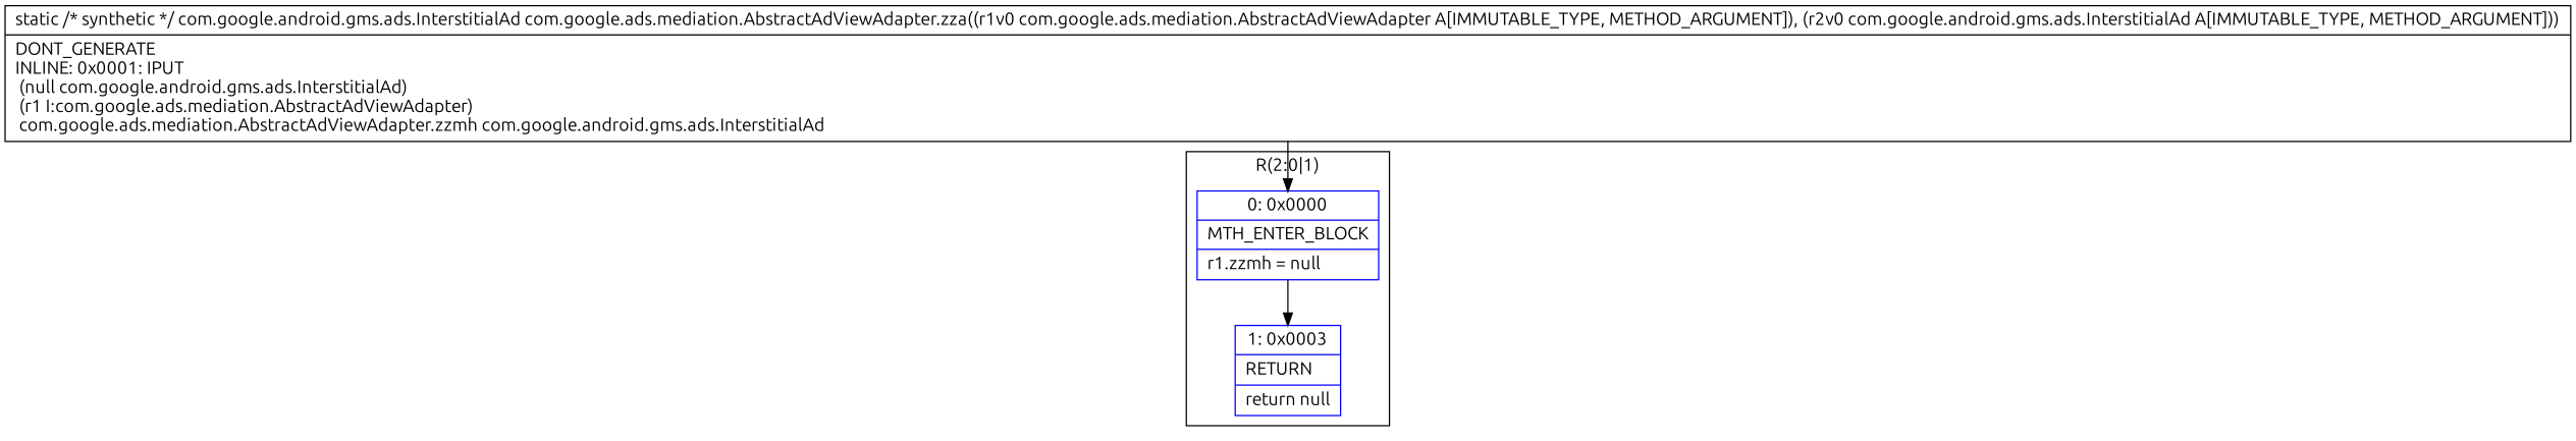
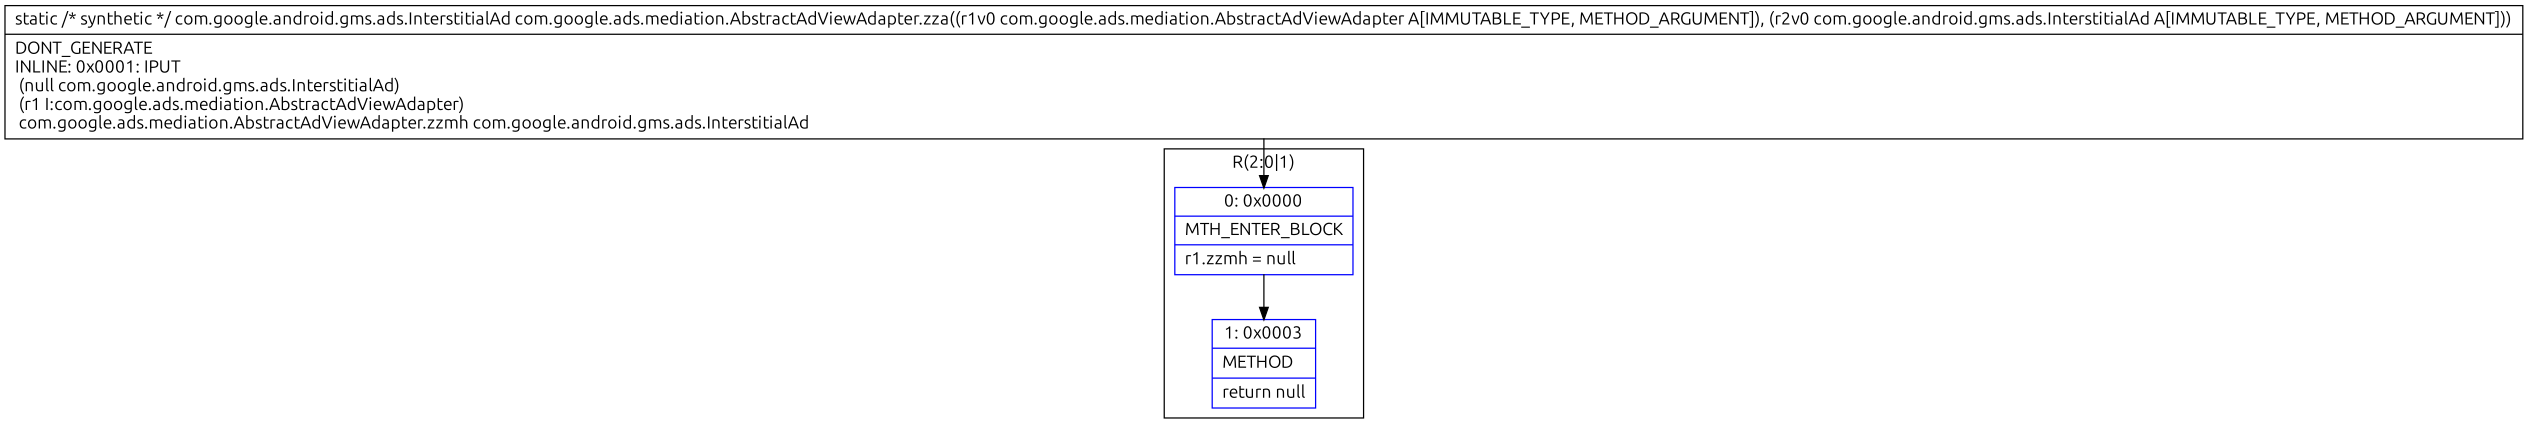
  digraph {
    fontname=Ubuntu
    node [color=blue shape=record fontname=Ubuntu]
    edge [fontname=Ubuntu]
    n1 [label="{0\:\ 0x0000|MTH_ENTER_BLOCK\l|r1.zzmh = null\l}"]
-   n2 [label="{1\:\ 0x0003|RETURN\l|return null\l}"]
+   n2 [label="{1\:\ 0x0003|METHOD\l|return null\l}"]
    n3 [label="{static \/* synthetic *\/ com.google.android.gms.ads.InterstitialAd com.google.ads.mediation.AbstractAdViewAdapter.zza((r1v0 com.google.ads.mediation.AbstractAdViewAdapter A[IMMUTABLE_TYPE, METHOD_ARGUMENT]), (r2v0 com.google.android.gms.ads.InterstitialAd A[IMMUTABLE_TYPE, METHOD_ARGUMENT]))  | DONT_GENERATE\lINLINE: 0x0001: IPUT  \l  (null com.google.android.gms.ads.InterstitialAd)\l  (r1 I:com.google.ads.mediation.AbstractAdViewAdapter)\l com.google.ads.mediation.AbstractAdViewAdapter.zzmh com.google.android.gms.ads.InterstitialAd\l}" color=""]
    subgraph cluster_1 {
      label="R(2:0|1)"
      n1
      n2
    }
    n1 -> n2
    n3 -> n1
  }
